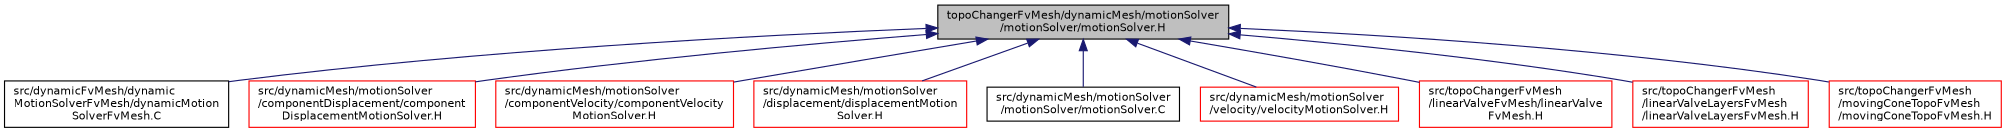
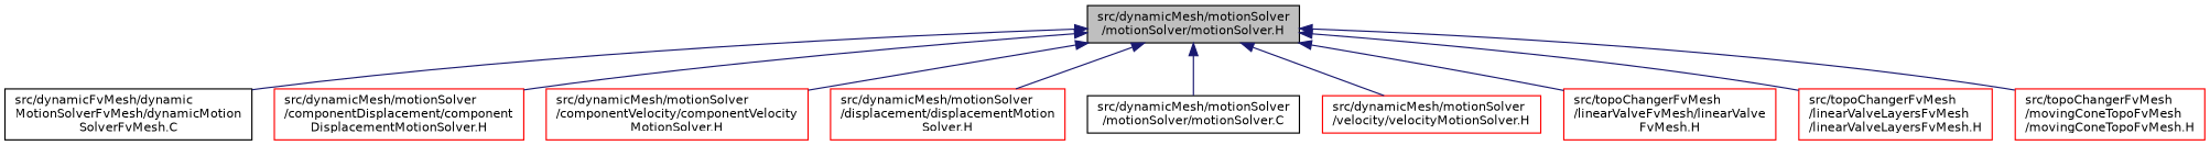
  digraph {
    node [color=red fontname=Helvetica fontsize=10 shape=record]
    edge [color=midnightblue dir=back fontname=Helvetica fontsize=10 labelfontname=Helvetica labelfontsize=10 style=solid]
-   n1 [color=black fillcolor=grey75 fontcolor=black height=0.2 label="topoChangerFvMesh/dynamicMesh/motionSolver\l/motionSolver/motionSolver.H" style=filled width=0.4]
+   n1 [color=black fillcolor=grey75 fontcolor=black height=0.2 label="src/dynamicMesh/motionSolver\l/motionSolver/motionSolver.H" style=filled width=0.4]
    n2 [color=black height=0.2 label="src/dynamicFvMesh/dynamic\lMotionSolverFvMesh/dynamicMotion\lSolverFvMesh.C" width=0.4]
    n3 [height=0.2 label="src/dynamicMesh/motionSolver\l/componentDisplacement/component\lDisplacementMotionSolver.H" width=0.4]
    n4 [height=0.2 label="src/dynamicMesh/motionSolver\l/componentVelocity/componentVelocity\lMotionSolver.H" width=0.4]
    n5 [height=0.2 label="src/dynamicMesh/motionSolver\l/displacement/displacementMotion\lSolver.H" width=0.4]
    n6 [color=black height=0.2 label="src/dynamicMesh/motionSolver\l/motionSolver/motionSolver.C" width=0.4]
    n7 [height=0.2 label="src/dynamicMesh/motionSolver\l/velocity/velocityMotionSolver.H" width=0.4]
    n8 [height=0.2 label="src/topoChangerFvMesh\l/linearValveFvMesh/linearValve\lFvMesh.H" width=0.4]
    n9 [height=0.2 label="src/topoChangerFvMesh\l/linearValveLayersFvMesh\l/linearValveLayersFvMesh.H" width=0.4]
    n10 [height=0.2 label="src/topoChangerFvMesh\l/movingConeTopoFvMesh\l/movingConeTopoFvMesh.H" width=0.4]
    n1 -> n2
    n1 -> n3
    n1 -> n4
    n1 -> n5
    n1 -> n6
    n1 -> n7
    n1 -> n8
    n1 -> n9
    n1 -> n10
  }
